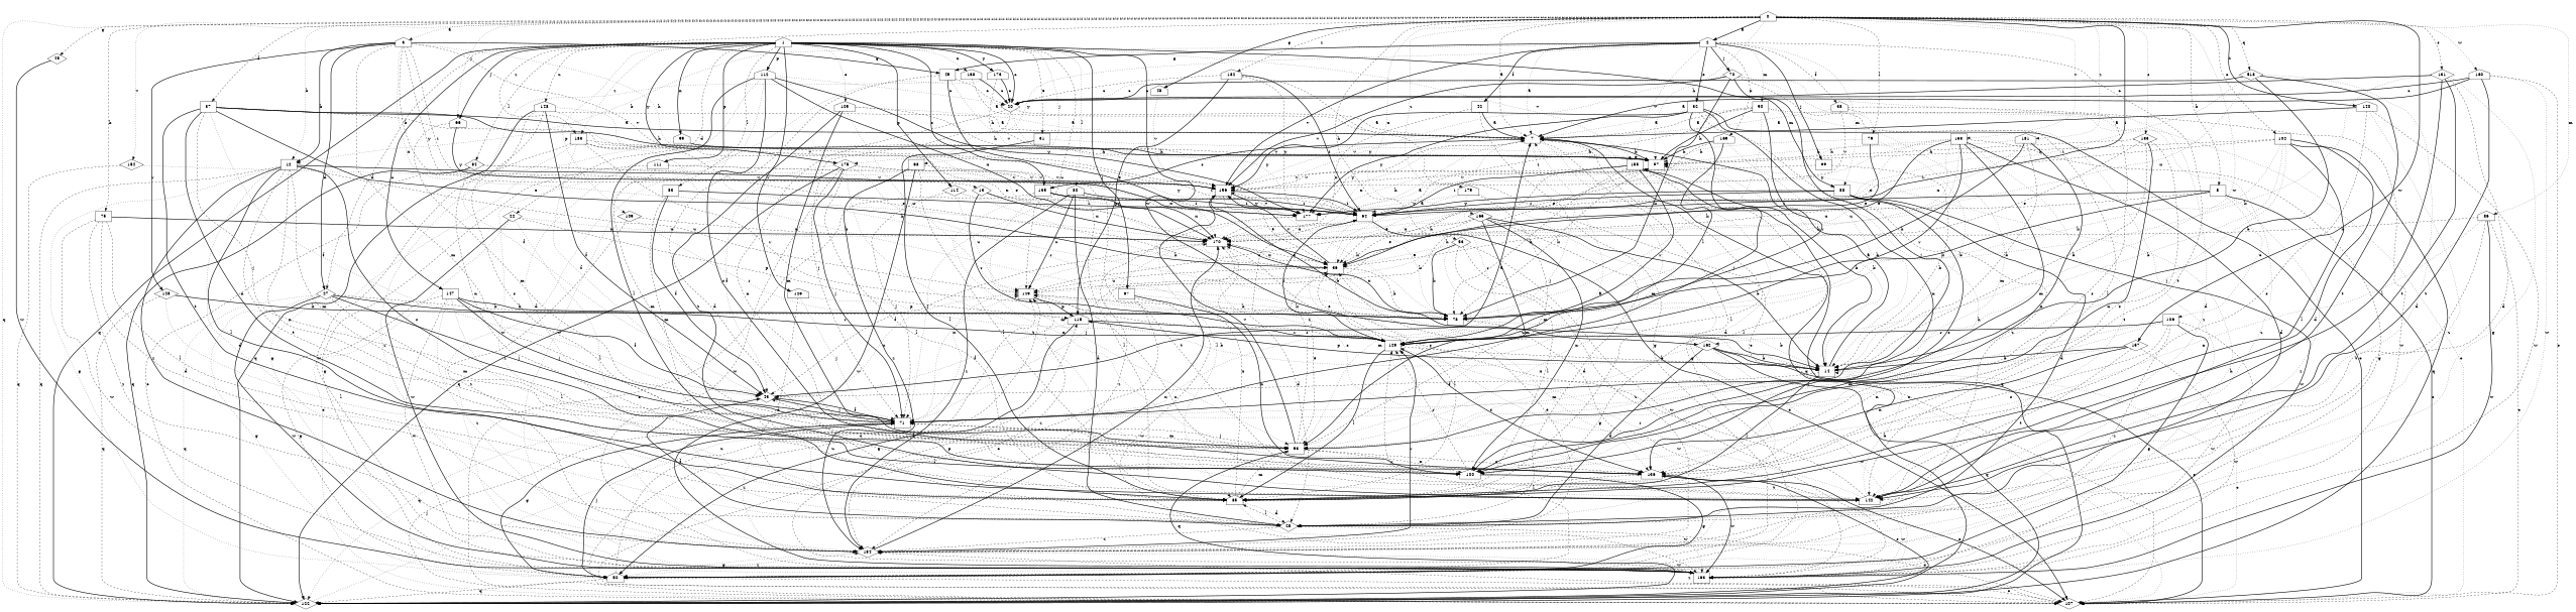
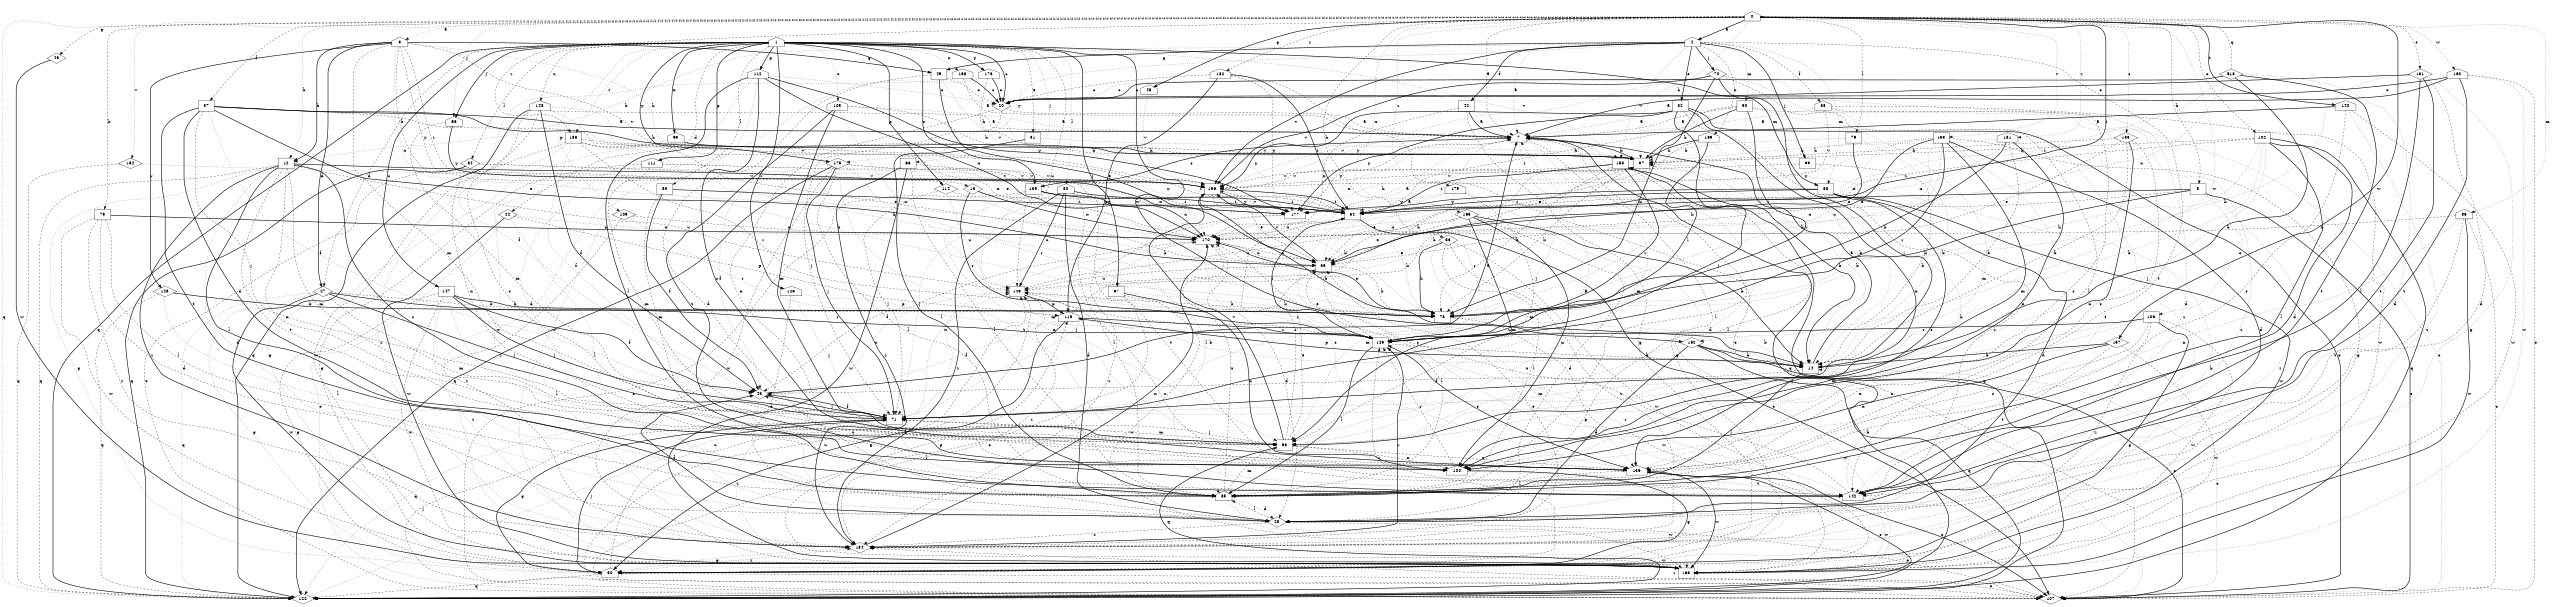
  strict digraph {
    node [shape=box]
    edge [style=dashed]
    0 [shape=house]
    2 [shape=house]
    3 [shape=house]
    7 [shape=house]
    8
    12
    37
    45 [shape=diamond]
    48 [shape=house]
    53 [shape=diamond]
    57
    64
    66 [shape=house]
    75
    79
    86 [shape=house]
    102
    n18 [label=518 shape=diamond]
    122 [shape=diamond]
    131 [shape=diamond]
    133 [shape=diamond]
    140 [shape=house]
    153
    154 [shape=diamond]
    157 [shape=diamond]
    160 [shape=house]
    162 [shape=diamond]
    165 [shape=diamond]
    179 [shape=house]
    181 [shape=house]
    182 [shape=house]
    183
    88
    155
    175 [shape=diamond]
    32
    38 [shape=house]
    42
    49
    69
    70 [shape=diamond]
    90
    142 [shape=house]
    156
    169 [shape=house]
    27 [shape=diamond]
    13 [shape=diamond]
    93
    128 [shape=diamond]
    170 [shape=house]
    177 [shape=house]
    135
    28 [shape=diamond]
    50 [shape=house]
    71
    85 [shape=house]
    78
    106
    107 [shape=diamond]
    184 [shape=diamond]
    149
    100 [shape=house]
    136 [shape=house]
    43 [shape=diamond]
    36
    163
    14
    20 [shape=diamond]
    129
    115 [shape=house]
    1 [shape=house]
    22 [shape=diamond]
    31
    67
    68
    80 [shape=house]
    83
    84 [shape=diamond]
    99 [shape=house]
    105 [shape=house]
    109 [shape=diamond]
    111 [shape=house]
    112 [shape=house]
    114 [shape=diamond]
    126 [shape=house]
    147
    148 [shape=house]
    168 [shape=house]
    173 [shape=house]
    0 -> 2 [label=a style=bold]
    0 -> 3 [label=a style=dotted]
    0 -> 7 [label=a]
    0 -> 8 [label=b]
    0 -> 12 [label=b style=dotted]
    0 -> 37 [label=f]
    0 -> 45 [label=g]
    0 -> 48 [label=g style=bold]
    0 -> 53 [label=h]
    0 -> 57 [label=h style=dotted]
    0 -> 64 [label=i style=bold]
    0 -> 66 [label=j style=dotted]
    0 -> 75 [label=k]
    0 -> 79 [label=l]
    0 -> 86 [label=m style=dotted]
    0 -> 102 [label=o]
-   0 -> n18 [label=q]
+   n18 -> 0 [label=q]
    0 -> 122 [label=q style=dotted]
    0 -> 131 [label=s]
    0 -> 133 [label=s style=dotted]
    0 -> 140 [label=t style=bold]
    0 -> 153 [label=v style=dotted]
    0 -> 154 [label=v style=dotted]
    0 -> 157 [label=w style=bold]
    0 -> 160 [label=w style=dotted]
    0 -> 162 [label=w style=dotted]
    0 -> 165 [label=x style=dotted]
    0 -> 179 [label=z style=dotted]
    0 -> 181 [label=z style=dotted]
    0 -> 182 [label=z]
    0 -> 183 [label=z]
    2 -> 7 [label=a style=dotted]
    2 -> 12 [label=b style=dotted]
    2 -> 88 [label=m style=dotted]
    2 -> 155 [label=v style=dotted]
    2 -> 175 [label=y style=dotted]
    2 -> 32 [label=e style=bold]
    2 -> 38 [label=f]
    2 -> 42 [label=f style=bold]
    2 -> 49 [label=g style=bold]
    2 -> 69 [label=j style=bold]
    2 -> 70 [label=j style=bold]
    2 -> 90 [label=m style=dotted]
    2 -> 142 [label=t]
    2 -> 156 [label=v style=bold]
    2 -> 169 [label=x]
    3 -> 12 [label=b style=bold]
    3 -> 57 [label=h style=dotted]
    3 -> 64 [label=i]
    3 -> 49 [label=g style=bold]
    3 -> 156 [label=v]
    3 -> 27 [label=d style=bold]
    3 -> 13 [label=b]
    3 -> 93 [label=m]
    3 -> 128 [label=r style=bold]
    3 -> 170 [label=x style=dotted]
    3 -> 177 [label=y]
    7 -> 57 [label=h style=bold]
    7 -> 122 [label=q style=bold]
    7 -> 93 [label=m style=dotted]
    7 -> 170 [label=x style=dotted]
    7 -> 177 [label=y]
    7 -> 135 [label=s style=bold]
    7 -> 28 [label=d style=dotted]
    7 -> 50 [label=g]
    7 -> 71 [label=j style=dotted]
    7 -> 85 [label=l]
    8 -> 64 [label=i style=bold]
    8 -> 170 [label=x]
    8 -> 78 [label=k style=bold]
    8 -> 106 [label=o style=dotted]
    8 -> 107 [label=o style=bold]
    8 -> 184 [label=z style=dotted]
    12 -> 122 [label=q]
    12 -> 142 [label=t]
    12 -> 156 [label=v style=bold]
    12 -> 93 [label=m]
    12 -> 28 [label=d style=dotted]
    12 -> 50 [label=g style=dotted]
    12 -> 85 [label=l style=bold]
    12 -> 184 [label=z style=bold]
    12 -> 149 [label=u]
    12 -> 100 [label=n]
    12 -> 136 [label=s style=bold]
    37 -> 7 [label=a style=bold]
    37 -> 57 [label=h style=bold]
    37 -> 142 [label=t style=bold]
    37 -> 156 [label=v]
    37 -> 71 [label=j]
    37 -> 100 [label=n style=bold]
    37 -> 43 [label=f style=dotted]
    37 -> 36 [label=e style=bold]
    45 -> 163 [label=w style=bold]
    48 -> 156 [label=v style=dotted]
    53 -> 93 [label=m style=dotted]
    53 -> 85 [label=l]
    53 -> 78 [label=k style=bold]
    53 -> 184 [label=z]
    53 -> 36 [label=e style=dotted]
    53 -> 163 [label=w]
    57 -> 156 [label=v]
    57 -> 78 [label=k]
    57 -> 14 [label=b style=dotted]
    64 -> 170 [label=x]
    64 -> 78 [label=k style=dotted]
    64 -> 107 [label=o style=bold]
    64 -> 136 [label=s style=dotted]
    66 -> 93 [label=m]
    66 -> 177 [label=y style=bold]
    75 -> 170 [label=x style=bold]
    75 -> 28 [label=d]
    75 -> 85 [label=l]
    75 -> 184 [label=z]
    75 -> 163 [label=w]
    79 -> 57 [label=h style=dotted]
    79 -> 36 [label=e style=bold]
    79 -> 14 [label=b style=dotted]
    86 -> 142 [label=t]
    86 -> 170 [label=x]
    86 -> 107 [label=o]
    86 -> 100 [label=n style=dotted]
    86 -> 163 [label=w style=bold]
    102 -> 57 [label=h]
    102 -> 64 [label=i]
    102 -> 122 [label=q style=bold]
    102 -> 142 [label=d style=bold]
    102 -> 71 [label=j style=dotted]
    102 -> 85 [label=l style=bold]
    102 -> 78 [label=k style=dotted]
    102 -> 14 [label=b style=dotted]
    n18 -> 64 [label=i style=dotted]
    n18 -> 142 [label=t style=bold]
    n18 -> 170 [label=x style=dotted]
    n18 -> 28 [label=d style=dotted]
    n18 -> 14 [label=b style=bold]
    n18 -> 20 [label=c style=bold]
    122 -> 149 [label=u style=dotted]
    122 -> 136 [label=s style=bold]
    131 -> 142 [label=t style=bold]
    131 -> 28 [label=d]
    131 -> 50 [label=g style=dotted]
    131 -> 85 [label=l style=bold]
    131 -> 78 [label=k style=dotted]
    131 -> 20 [label=c style=bold]
    133 -> 57 [label=h]
    133 -> 100 [label=n style=bold]
    133 -> 136 [label=s]
    133 -> 36 [label=e]
    133 -> 14 [label=b]
    140 -> 7 [label=a style=bold]
    140 -> 184 [label=z style=dotted]
    140 -> 136 [label=s]
    140 -> 163 [label=w]
    153 -> 57 [label=h style=dotted]
    153 -> 142 [label=t style=dotted]
    153 -> 93 [label=m style=bold]
    153 -> 170 [label=x style=dotted]
    153 -> 177 [label=y style=dotted]
    153 -> 28 [label=d style=bold]
    153 -> 50 [label=g]
    153 -> 78 [label=k style=dotted]
    153 -> 149 [label=u style=dotted]
    153 -> 36 [label=e style=bold]
    153 -> 129 [label=r style=bold]
    154 -> 122 [label=q]
    154 -> 156 [label=v style=dotted]
    157 -> 142 [label=t]
    157 -> 71 [label=j style=dotted]
    157 -> 100 [label=n style=bold]
    157 -> 163 [label=w]
    157 -> 14 [label=b style=bold]
    160 -> 7 [label=a style=bold]
    160 -> 142 [label=t style=bold]
    160 -> 107 [label=o]
    160 -> 163 [label=w style=dotted]
    160 -> 20 [label=c style=bold]
    162 -> 122 [label=q style=bold]
    162 -> 93 [label=m style=dotted]
    162 -> 28 [label=d style=bold]
    162 -> 107 [label=o style=bold]
    162 -> 163 [label=w style=dotted]
    162 -> 14 [label=b style=bold]
    165 -> 93 [label=m style=bold]
    165 -> 170 [label=x style=dotted]
    165 -> 28 [label=d]
    165 -> 149 [label=u]
    165 -> 100 [label=n style=bold]
    165 -> 36 [label=e]
    165 -> 14 [label=b style=bold]
    179 -> 93 [label=m]
    179 -> 177 [label=y style=dotted]
    179 -> 107 [label=o style=dotted]
    179 -> 36 [label=e style=dotted]
    179 -> 129 [label=r style=dotted]
    181 -> 57 [label=h style=dotted]
    181 -> 170 [label=x style=dotted]
    181 -> 78 [label=k style=bold]
    181 -> 100 [label=n style=bold]
    181 -> 14 [label=b]
    182 -> 64 [label=i style=bold]
    182 -> 177 [label=y]
    182 -> 107 [label=o]
    182 -> 20 [label=c]
    182 -> 115 [label=p style=bold]
    183 -> 57 [label=h]
    183 -> 170 [label=x]
    183 -> 78 [label=k style=dotted]
    183 -> 184 [label=z style=dotted]
    183 -> 43 [label=f style=dotted]
    183 -> 36 [label=e]
    183 -> 163 [label=w]
    183 -> 129 [label=r]
    88 -> 64 [label=i style=bold]
    88 -> 177 [label=y style=bold]
    88 -> 28 [label=d style=bold]
    88 -> 136 [label=s style=bold]
    88 -> 163 [label=w style=bold]
    155 -> 64 [label=i style=bold]
    155 -> 122 [label=q style=bold]
    155 -> 156 [label=v]
    155 -> 85 [label=l]
    155 -> 78 [label=k]
    155 -> 14 [label=b style=bold]
    155 -> 129 [label=r style=bold]
    175 -> 122 [label=q style=bold]
    175 -> 142 [label=t style=dotted]
    175 -> 156 [label=v]
    175 -> 170 [label=x style=dotted]
    175 -> 71 [label=j style=bold]
    175 -> 85 [label=l]
    175 -> 43 [label=f style=dotted]
    175 -> 163 [label=w]
    175 -> 129 [label=r style=dotted]
    32 -> 7 [label=a style=dotted]
    32 -> 156 [label=v style=bold]
    32 -> 177 [label=y style=bold]
    32 -> 71 [label=j style=bold]
    32 -> 107 [label=o style=bold]
    32 -> 184 [label=z]
    32 -> 100 [label=n style=bold]
    38 -> 7 [label=a style=dotted]
    38 -> 156 [label=v]
    38 -> 136 [label=s]
    38 -> 163 [label=w]
    42 -> 7 [label=a style=bold]
    42 -> 170 [label=x]
    42 -> 50 [label=g]
    49 -> 156 [label=v style=dotted]
    49 -> 28 [label=d]
    49 -> 36 [label=e style=bold]
    49 -> 20 [label=c]
    69 -> 156 [label=v]
    69 -> 14 [label=b]
    70 -> 156 [label=v style=bold]
    70 -> 177 [label=y style=dotted]
    70 -> 28 [label=d style=dotted]
    70 -> 71 [label=j style=bold]
    70 -> 85 [label=l]
    70 -> 78 [label=k style=bold]
    70 -> 184 [label=z style=dotted]
    70 -> 20 [label=c style=dotted]
    90 -> 7 [label=a]
    90 -> 57 [label=h style=bold]
    90 -> 64 [label=i]
    90 -> 156 [label=v style=dotted]
    90 -> 93 [label=m style=dotted]
    90 -> 78 [label=k style=dotted]
    90 -> 107 [label=o style=dotted]
    90 -> 184 [label=z style=dotted]
    90 -> 129 [label=r style=bold]
    142 -> 170 [label=x]
    142 -> 149 [label=u]
    142 -> 163 [label=w style=dotted]
    142 -> 14 [label=b style=dotted]
    142 -> 129 [label=r style=dotted]
    156 -> 64 [label=i style=bold]
    156 -> 177 [label=y style=bold]
    156 -> 85 [label=l style=dotted]
    156 -> 78 [label=k style=dotted]
    156 -> 36 [label=e]
    156 -> 14 [label=b style=bold]
    169 -> 57 [label=h style=bold]
    169 -> 36 [label=e]
    169 -> 14 [label=b style=dotted]
    169 -> 129 [label=l style=bold]
    27 -> 122 [label=q style=dotted]
    27 -> 93 [label=m]
    27 -> 50 [label=g style=dotted]
    27 -> 71 [label=j style=bold]
    27 -> 78 [label=k]
    27 -> 163 [label=w style=bold]
    27 -> 129 [label=r style=bold]
    13 -> 64 [label=i]
    13 -> 170 [label=x style=bold]
    13 -> 129 [label=r style=bold]
    93 -> 7 [label=a style=dotted]
    93 -> 64 [label=i]
    93 -> 122 [label=q style=bold]
    93 -> 156 [label=v style=bold]
    93 -> 71 [label=j]
    93 -> 100 [label=n]
    93 -> 136 [label=s]
    93 -> 36 [label=e]
    128 -> 122 [label=q]
    128 -> 85 [label=l style=dotted]
    128 -> 78 [label=k style=bold]
    170 -> 7 [label=a style=dotted]
    170 -> 28 [label=d]
    170 -> 71 [label=j style=dotted]
    170 -> 43 [label=f]
    170 -> 36 [label=e]
    177 -> 57 [label=h style=dotted]
    177 -> 156 [label=v]
    177 -> 184 [label=z]
    177 -> 136 [label=s style=dotted]
    135 -> 64 [label=i style=bold]
    135 -> 93 [label=m style=dotted]
    135 -> 170 [label=x style=bold]
    135 -> 107 [label=o]
    135 -> 100 [label=n style=dotted]
    28 -> 85 [label=l]
    28 -> 107 [label=o]
    28 -> 184 [label=z]
    28 -> 43 [label=f style=bold]
    50 -> 57 [label=h style=dotted]
    50 -> 122 [label=q]
    50 -> 71 [label=j style=bold]
    50 -> 107 [label=o]
    50 -> 184 [label=z style=dotted]
    50 -> 149 [label=u]
    50 -> 129 [label=r]
    71 -> 93 [label=m]
    71 -> 170 [label=x style=dotted]
    71 -> 50 [label=g style=bold]
    71 -> 85 [label=l style=dotted]
    71 -> 184 [label=z style=dotted]
    71 -> 43 [label=f style=bold]
    85 -> 93 [label=m]
    85 -> 170 [label=x]
    85 -> 28 [label=d style=dotted]
    85 -> 163 [label=w style=dotted]
    78 -> 170 [label=x style=bold]
    78 -> 163 [label=w]
    78 -> 14 [label=b style=dotted]
    106 -> 93 [label=m style=dotted]
    106 -> 50 [label=g style=bold]
    106 -> 184 [label=z]
    106 -> 100 [label=n style=dotted]
    106 -> 136 [label=s]
    106 -> 163 [label=w]
    106 -> 129 [label=r style=bold]
    107 -> 71 [label=j]
    107 -> 184 [label=z]
    107 -> 149 [label=u]
    184 -> 170 [label=x style=bold]
    184 -> 50 [label=g style=dotted]
    184 -> 36 [label=e]
    184 -> 163 [label=w style=dotted]
    184 -> 129 [label=r style=bold]
    149 -> 57 [label=h]
    149 -> 78 [label=k]
    149 -> 184 [label=z]
    149 -> 129 [label=r style=dotted]
    149 -> 115 [label=p style=bold]
    100 -> 142 [label=t style=dotted]
    100 -> 50 [label=g style=bold]
    100 -> 43 [label=f]
    100 -> 129 [label=r]
    136 -> 57 [label=h style=dotted]
    136 -> 85 [label=l]
    136 -> 107 [label=o style=bold]
    136 -> 163 [label=w style=bold]
    43 -> 7 [label=a style=bold]
    43 -> 122 [label=q style=dotted]
    43 -> 71 [label=j style=bold]
    43 -> 149 [label=u style=dotted]
    36 -> 7 [label=a style=dotted]
    36 -> 156 [label=v style=bold]
    36 -> 170 [label=x]
    36 -> 50 [label=g style=dotted]
    36 -> 85 [label=l]
    36 -> 78 [label=k]
    36 -> 149 [label=u]
    163 -> 115 [label=p]
    14 -> 7 [label=a style=bold]
    14 -> 85 [label=l style=bold]
    14 -> 107 [label=o style=dotted]
    14 -> 149 [label=u style=dotted]
    14 -> 43 [label=f]
    14 -> 115 [label=p style=bold]
    20 -> 7 [label=a]
    20 -> 177 [label=y style=dotted]
    20 -> 71 [label=j]
    20 -> 100 [label=n]
    129 -> 64 [label=i style=bold]
    129 -> 85 [label=l style=bold]
    129 -> 136 [label=s style=bold]
    129 -> 36 [label=e]
    129 -> 14 [label=b]
    115 -> 57 [label=h]
    115 -> 50 [label=g style=bold]
    115 -> 43 [label=f style=dotted]
    115 -> 14 [label=b style=dotted]
    115 -> 129 [label=r style=bold]
    1 -> 66 [label=j style=bold]
    1 -> 122 [label=q style=bold]
    1 -> 162 [label=w style=bold]
    1 -> 183 [label=z style=dotted]
    1 -> 88 [label=m style=bold]
    1 -> 155 [label=v style=dotted]
    1 -> 175 [label=y style=bold]
    1 -> 27 [label=d]
    1 -> 135 [label=s style=bold]
    1 -> 149 [label=u]
    1 -> 20 [label=c style=bold]
    1 -> 22 [label=d]
    1 -> 31 [label=e]
    1 -> 67 [label=j style=bold]
    1 -> 68 [label=j style=dotted]
    1 -> 80 [label=l style=dotted]
    1 -> 83 [label=l]
    1 -> 84 [label=l]
    1 -> 99 [label=n style=bold]
    1 -> 105 [label=o style=dotted]
    1 -> 109 [label=p style=dotted]
    1 -> 111 [label=p style=bold]
    1 -> 112 [label=p style=bold]
    1 -> 114 [label=p style=bold]
    1 -> 126 [label=r style=bold]
    1 -> 147 [label=u style=bold]
    1 -> 148 [label=u]
    1 -> 168 [label=x style=dotted]
    1 -> 173 [label=y style=bold]
    22 -> 170 [label=x style=dotted]
    22 -> 85 [label=l style=dotted]
    22 -> 107 [label=o style=dotted]
    22 -> 163 [label=w style=bold]
    22 -> 115 [label=p]
    31 -> 57 [label=h style=dotted]
    31 -> 85 [label=l style=bold]
    67 -> 78 [label=k style=dotted]
    67 -> 107 [label=o]
    67 -> 100 [label=n style=bold]
    67 -> 163 [label=w]
    68 -> 156 [label=v]
    68 -> 85 [label=l]
    68 -> 184 [label=z style=bold]
    68 -> 163 [label=w style=bold]
    80 -> 64 [label=i style=bold]
    80 -> 142 [label=t]
    80 -> 28 [label=d style=bold]
    80 -> 71 [label=j style=dotted]
    80 -> 85 [label=l]
    80 -> 184 [label=z style=bold]
    80 -> 149 [label=u style=bold]
    83 -> 64 [label=i style=bold]
    83 -> 93 [label=m]
    83 -> 43 [label=f style=bold]
    84 -> 64 [label=i]
    84 -> 122 [label=q style=bold]
    84 -> 156 [label=v style=dotted]
    84 -> 107 [label=o]
    99 -> 57 [label=h style=bold]
    99 -> 50 [label=g style=dotted]
    105 -> 7 [label=a style=dotted]
    105 -> 57 [label=h]
    105 -> 142 [label=t style=bold]
    105 -> 93 [label=m style=bold]
    105 -> 149 [label=u style=dotted]
    109 -> 170 [label=x]
    109 -> 184 [label=z]
    109 -> 129 [label=r style=dotted]
    111 -> 156 [label=v]
    111 -> 93 [label=m]
    111 -> 177 [label=y style=dotted]
    111 -> 50 [label=g]
    111 -> 184 [label=z style=dotted]
    112 -> 170 [label=x style=bold]
    112 -> 177 [label=y style=bold]
    112 -> 28 [label=d style=dotted]
    112 -> 85 [label=l style=bold]
    112 -> 136 [label=s style=bold]
    112 -> 163 [label=w style=dotted]
    112 -> 20 [label=c style=dotted]
    114 -> 177 [label=y style=dotted]
    114 -> 71 [label=j]
    114 -> 78 [label=k style=dotted]
    114 -> 149 [label=u style=dotted]
    126 -> 28 [label=d]
    126 -> 71 [label=j style=dotted]
    126 -> 115 [label=p style=dotted]
    147 -> 50 [label=g]
    147 -> 71 [label=j style=bold]
    147 -> 85 [label=l style=dotted]
    147 -> 78 [label=k style=bold]
    147 -> 184 [label=z style=dotted]
    147 -> 43 [label=f style=bold]
    147 -> 163 [label=w]
    148 -> 7 [label=a]
    148 -> 122 [label=q style=bold]
    148 -> 78 [label=k style=dotted]
    148 -> 100 [label=n]
    148 -> 136 [label=s]
    148 -> 43 [label=f style=bold]
    148 -> 36 [label=e style=dotted]
    168 -> 7 [label=a]
    168 -> 43 [label=f style=dotted]
    168 -> 20 [label=c style=bold]
    173 -> 57 [label=h]
    173 -> 163 [label=w style=dotted]
    173 -> 20 [label=c style=bold]
  }
